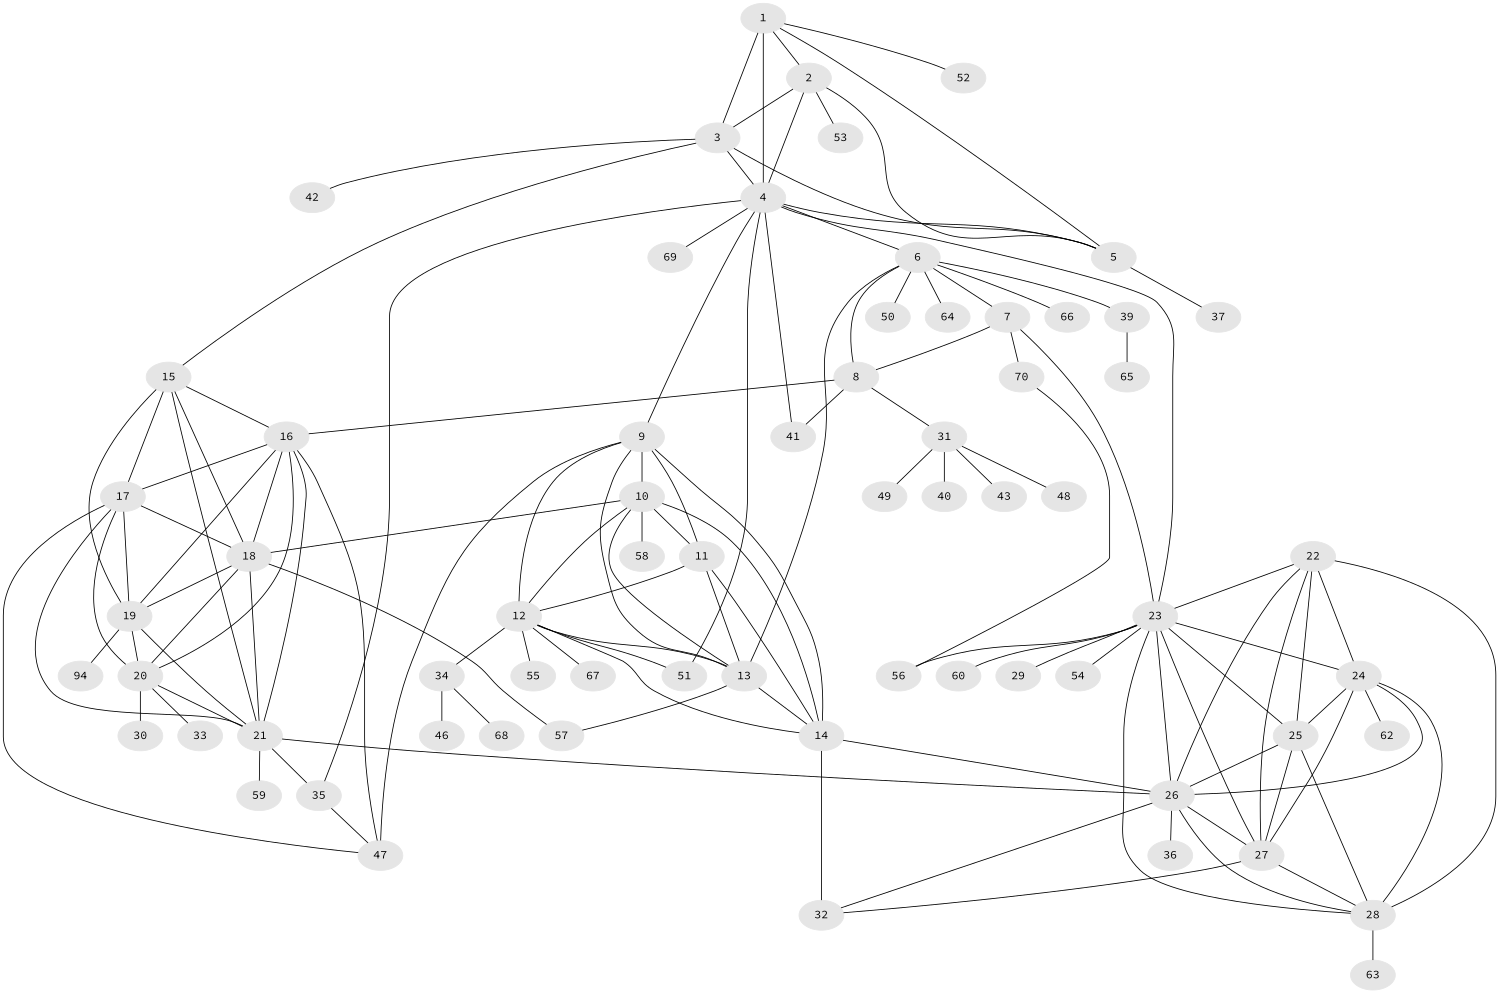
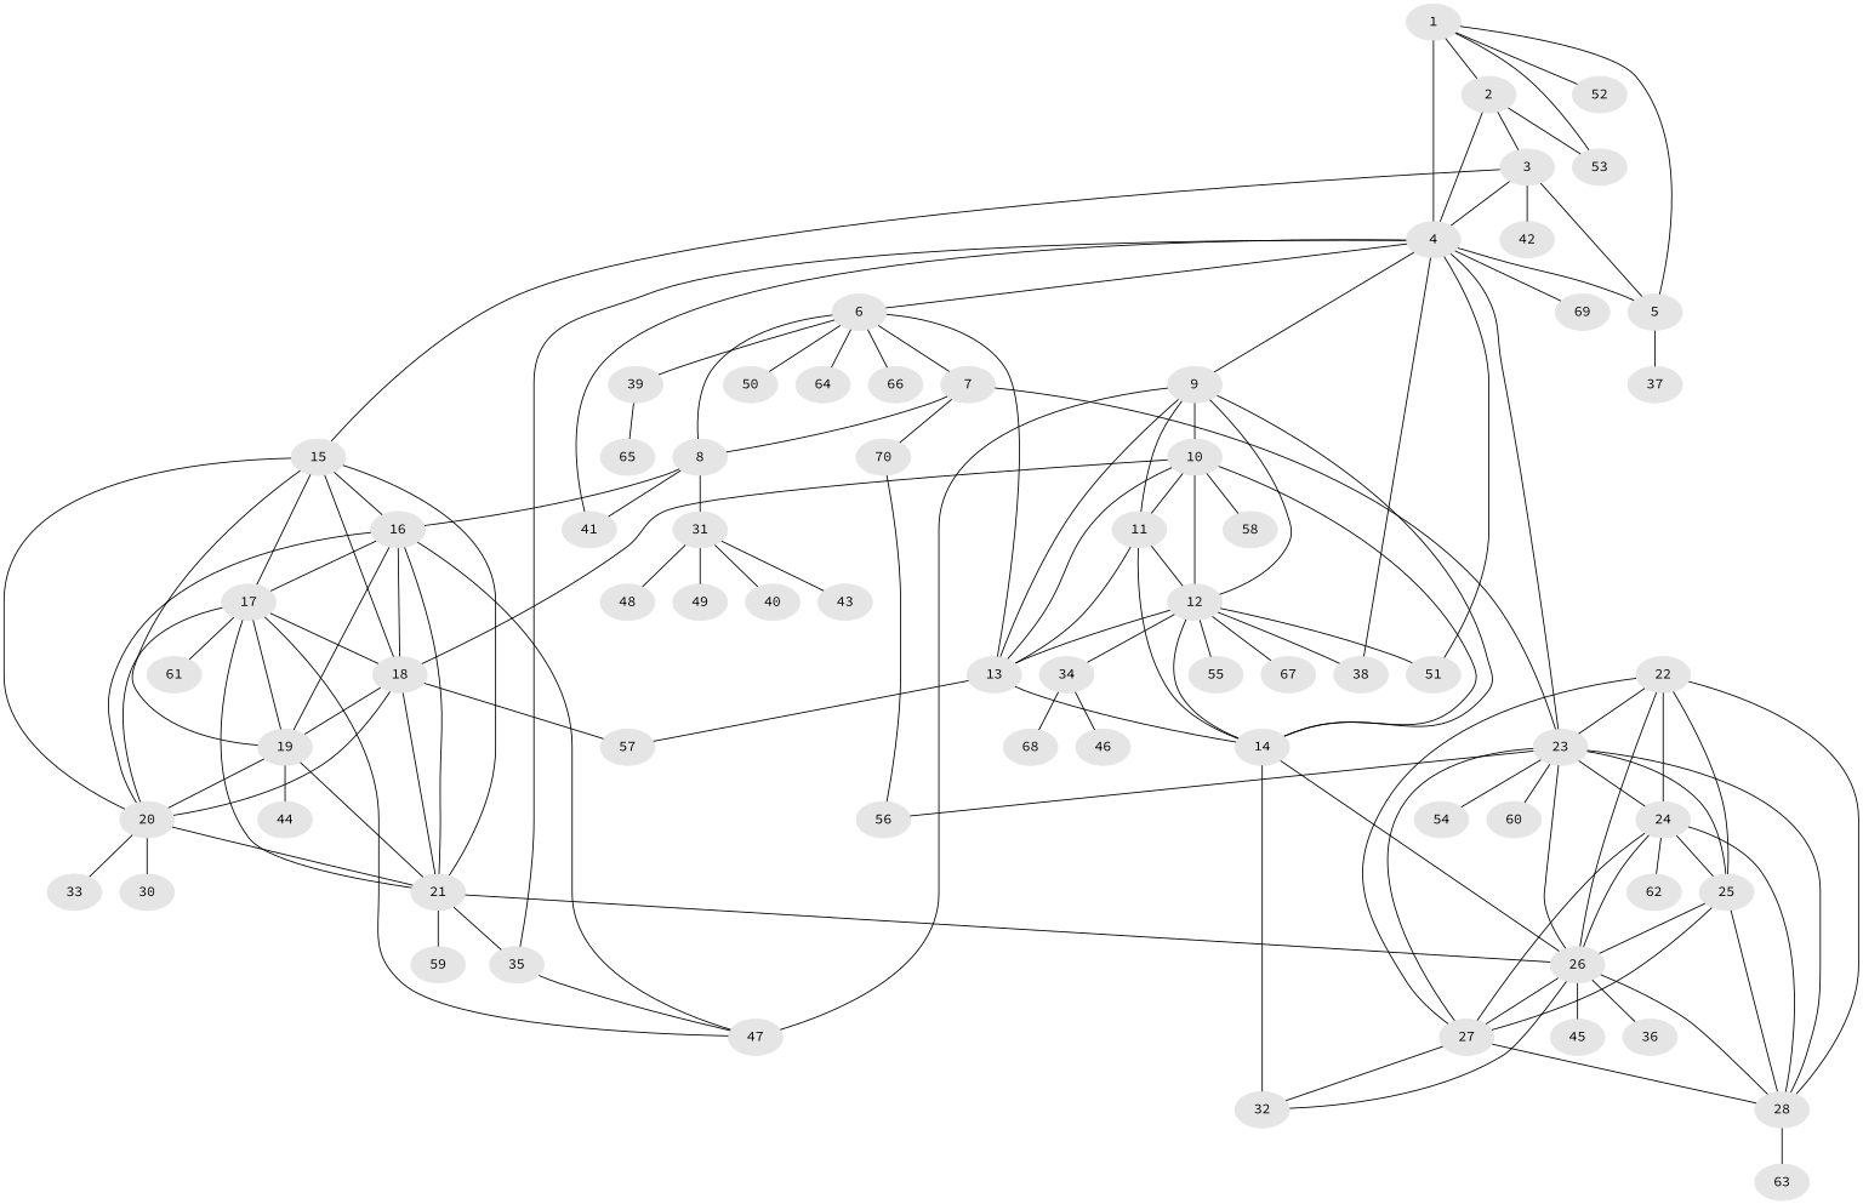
  graph {
    fontname="Source Code Pro"
    node [color=gray90 fontname="Source Code Pro" style=filled]
    edge [fontname="Source Code Pro" weight=1.0]
    1
    2
    3
    4
    5
    52
    53
    15
    42
    6
    9
    23
    35
+   38
    41
    51
    69
    37
    16
    18
    17
    19
    20
    21
    7
    8
    13
    39
    50
    64
    66
    10
    11
    12
    14
    47
    56
    26
    24
    25
    27
    28
-   29
    54
    60
    70
    31
    57
    65
    40
    43
    48
    49
    58
    34
    55
    67
    32
    46
    68
    36
-   44 [label=94]
+   45
+   61
+   44
    30
    33
    59
    22
    62
    63
    1 -- 2
-   1 -- 3
+   1 -- 53
    1 -- 4 [weight=7.0]
    1 -- 5
    1 -- 52
    2 -- 3
    2 -- 4 [weight=3.0]
-   2 -- 5
    2 -- 53 [weight=2.0]
    3 -- 4 [weight=3.0]
    3 -- 5
    3 -- 15
    3 -- 42
    4 -- 5 [weight=3.0]
    4 -- 6
    4 -- 9 [weight=3.0]
    4 -- 23
    4 -- 35 [weight=2.0]
+   4 -- 38
    4 -- 41
    4 -- 51
    4 -- 69
    5 -- 37 [weight=3.0]
    15 -- 16
    15 -- 18
    15 -- 17 [weight=2.0]
    15 -- 19
+   15 -- 20
    15 -- 21
    6 -- 7 [weight=5.0]
    6 -- 8 [weight=5.0]
    6 -- 13
    6 -- 39
    6 -- 50
    6 -- 64
    6 -- 66
    9 -- 13
    9 -- 10 [weight=2.0]
    9 -- 11
    9 -- 12
    9 -- 14
    9 -- 47 [weight=3.0]
    23 -- 56
    23 -- 26
    23 -- 24
    23 -- 25
    23 -- 27
    23 -- 28
-   23 -- 29
    23 -- 54
    23 -- 60
    35 -- 47
    16 -- 18
    16 -- 17
    16 -- 19
    16 -- 20
    16 -- 21
    16 -- 47
    18 -- 19
    18 -- 20
    18 -- 21
    18 -- 57 [weight=2.0]
    17 -- 18
    17 -- 19
    17 -- 20
    17 -- 21
    17 -- 47
+   17 -- 61
    19 -- 20
    19 -- 21
    19 -- 44
    20 -- 21
    20 -- 30 [weight=2.0]
    20 -- 33
    21 -- 35
    21 -- 26
    21 -- 59
    7 -- 23
    7 -- 8
    7 -- 70
    8 -- 41
    8 -- 16
    8 -- 31
    13 -- 14
    13 -- 57
    39 -- 65
    10 -- 18
    10 -- 13 [weight=2.0]
    10 -- 11 [weight=3.0]
    10 -- 12 [weight=2.0]
    10 -- 14 [weight=2.0]
    10 -- 58
    11 -- 13
    11 -- 12
    11 -- 14
+   12 -- 38
    12 -- 51
    12 -- 13
    12 -- 14
    12 -- 34
    12 -- 55
    12 -- 67
    14 -- 26
    14 -- 32 [weight=3.0]
    26 -- 27
    26 -- 28
    26 -- 32
    26 -- 36
+   26 -- 45 [weight=4.0]
    24 -- 26
    24 -- 25
    24 -- 27
    24 -- 28
    24 -- 62
    25 -- 26
    25 -- 27
    25 -- 28
    27 -- 28
    27 -- 32
    28 -- 63
    70 -- 56
    31 -- 40
    31 -- 43
    31 -- 48
    31 -- 49
    34 -- 46
    34 -- 68
    22 -- 23
    22 -- 26
    22 -- 24
    22 -- 25
    22 -- 27
    22 -- 28 [weight=2.0]
  }
